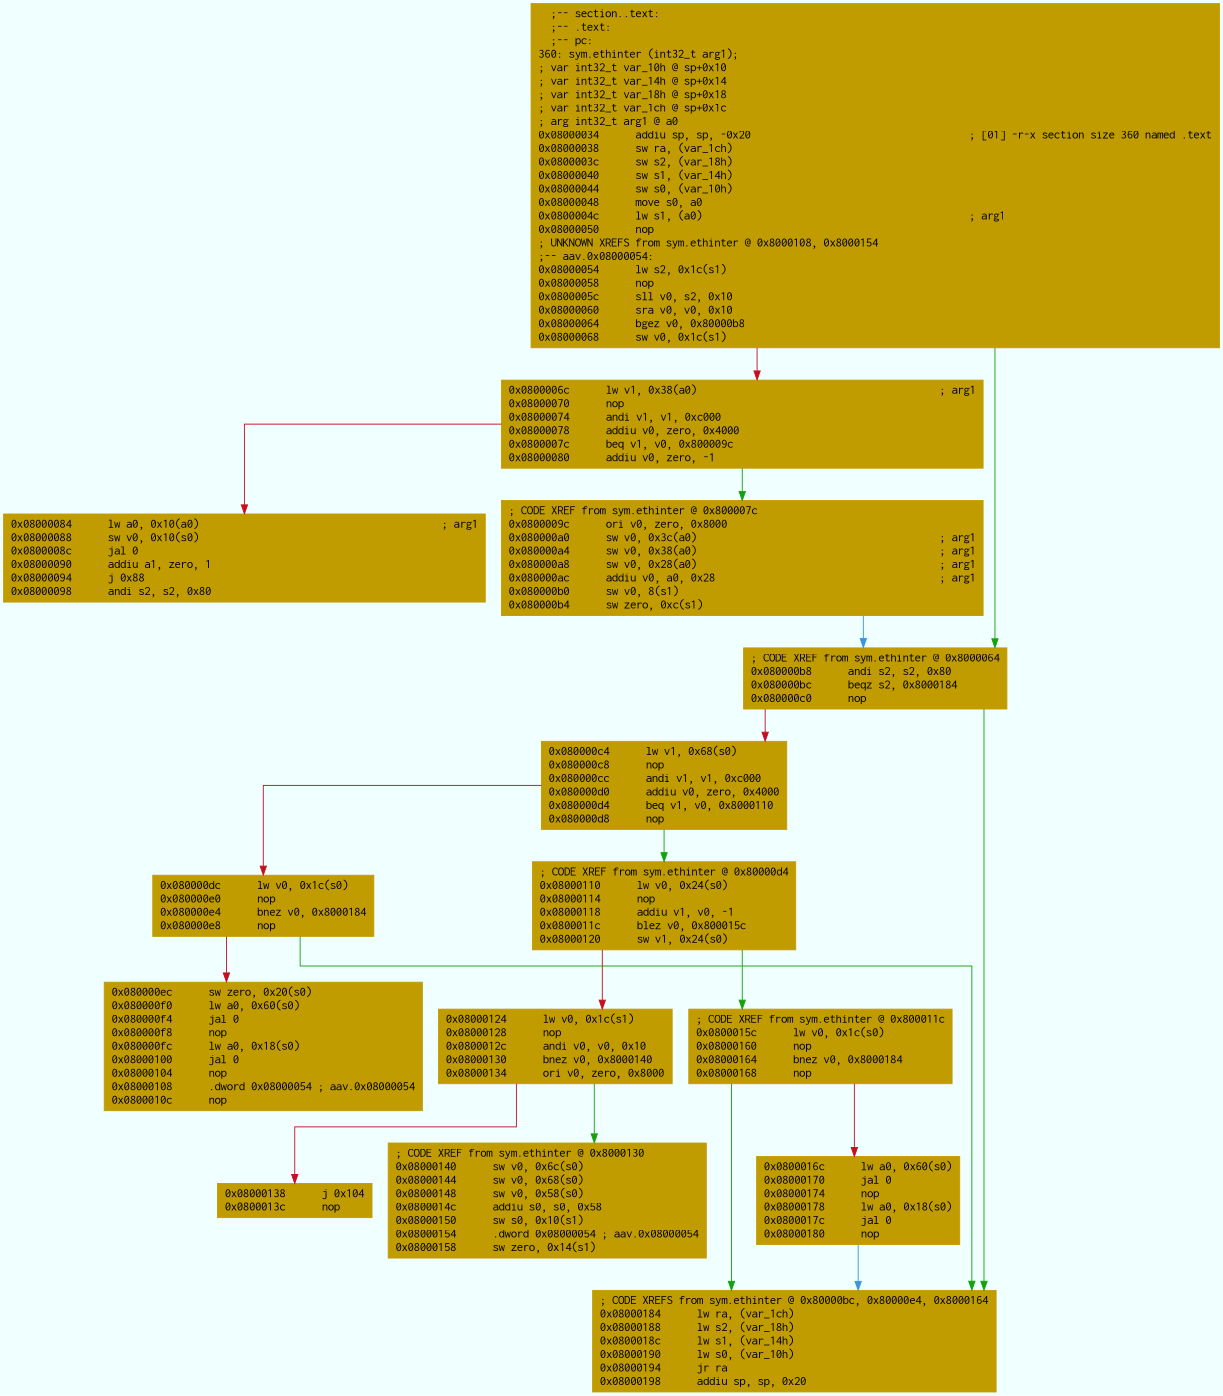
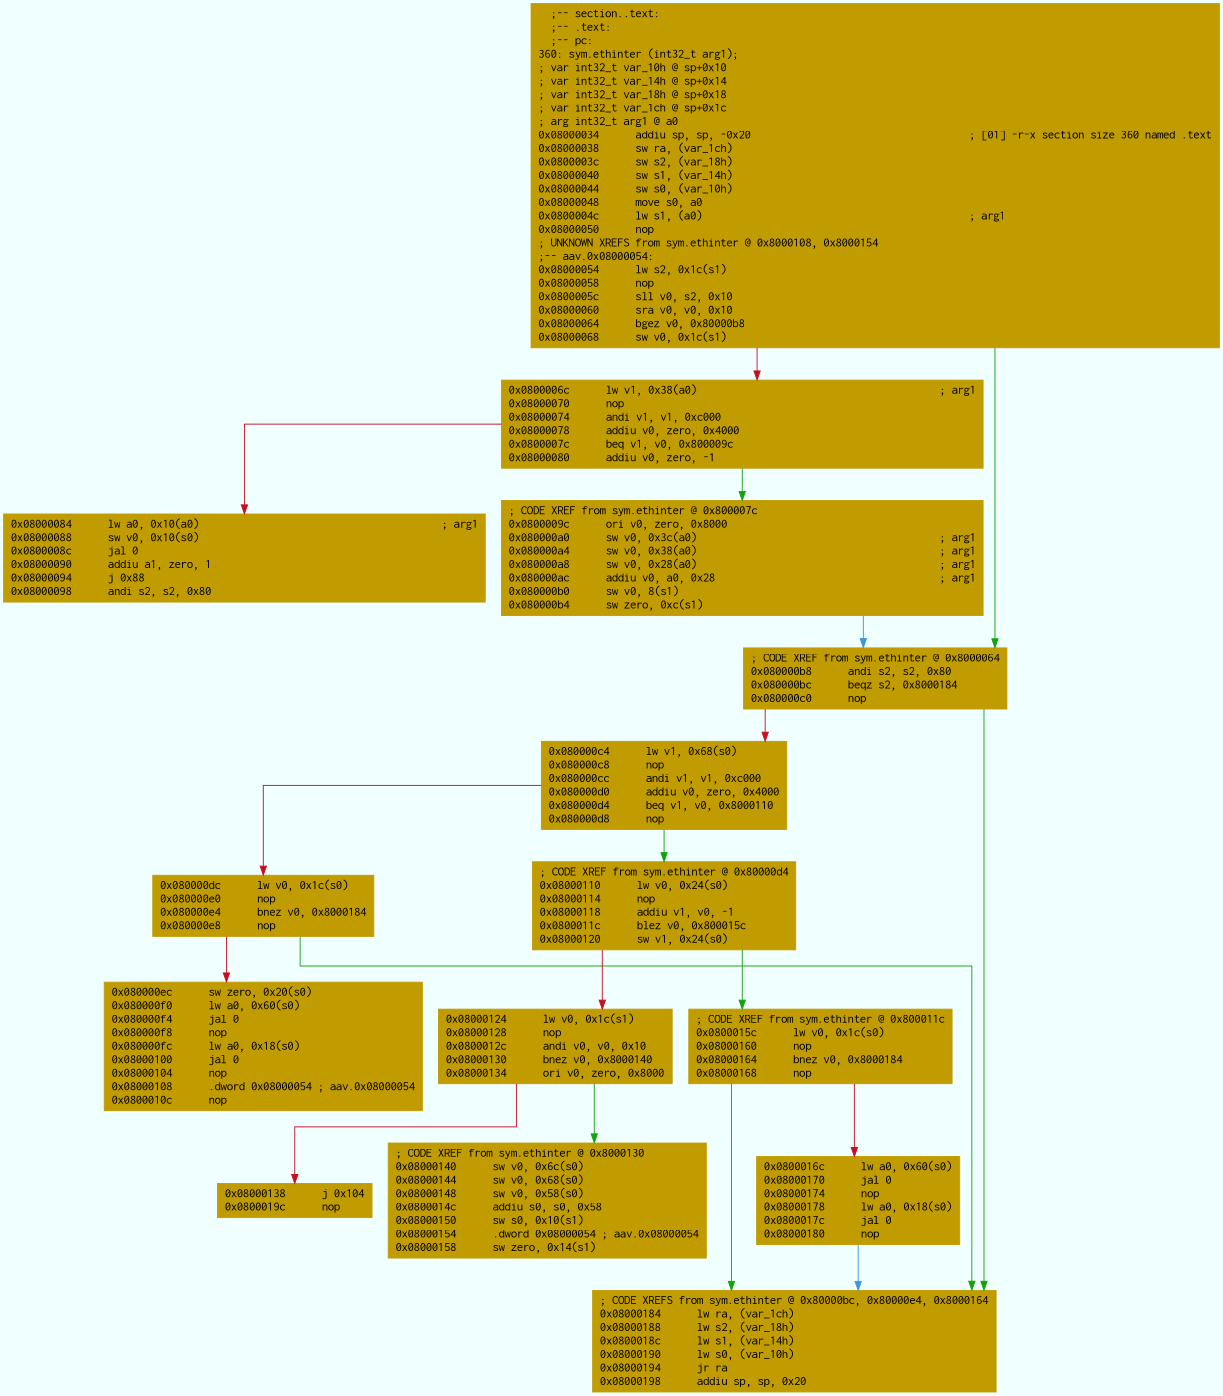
  digraph {
    bgcolor=azure
    fontname=Courier
    fontsize=8
    splines=ortho
    node [color="#c19c00" fillcolor="#c19c00" fontname=Courier shape=box style=filled]
    edge [arrowhead=normal color="#c50f1f"]
    n1 [label="  ;-- section..text:\l  ;-- .text:\l  ;-- pc:\l360: sym.ethinter (int32_t arg1);\l; var int32_t var_10h @ sp+0x10\l; var int32_t var_14h @ sp+0x14\l; var int32_t var_18h @ sp+0x18\l; var int32_t var_1ch @ sp+0x1c\l; arg int32_t arg1 @ a0\l0x08000034      addiu sp, sp, -0x20                                    ; [01] -r-x section size 360 named .text\l0x08000038      sw ra, (var_1ch)\l0x0800003c      sw s2, (var_18h)\l0x08000040      sw s1, (var_14h)\l0x08000044      sw s0, (var_10h)\l0x08000048      move s0, a0\l0x0800004c      lw s1, (a0)                                            ; arg1\l0x08000050      nop\l; UNKNOWN XREFS from sym.ethinter @ 0x8000108, 0x8000154\l;-- aav.0x08000054:\l0x08000054      lw s2, 0x1c(s1)\l0x08000058      nop\l0x0800005c      sll v0, s2, 0x10\l0x08000060      sra v0, v0, 0x10\l0x08000064      bgez v0, 0x80000b8\l0x08000068      sw v0, 0x1c(s1)\l"]
    n2 [label="0x0800006c      lw v1, 0x38(a0)                                        ; arg1\l0x08000070      nop\l0x08000074      andi v1, v1, 0xc000\l0x08000078      addiu v0, zero, 0x4000\l0x0800007c      beq v1, v0, 0x800009c\l0x08000080      addiu v0, zero, -1\l"]
    n3 [label="; CODE XREF from sym.ethinter @ 0x8000064\l0x080000b8      andi s2, s2, 0x80\l0x080000bc      beqz s2, 0x8000184\l0x080000c0      nop\l"]
    n4 [label="0x08000084      lw a0, 0x10(a0)                                        ; arg1\l0x08000088      sw v0, 0x10(s0)\l0x0800008c      jal 0\l0x08000090      addiu a1, zero, 1\l0x08000094      j 0x88\l0x08000098      andi s2, s2, 0x80\l"]
    n5 [label="; CODE XREF from sym.ethinter @ 0x800007c\l0x0800009c      ori v0, zero, 0x8000\l0x080000a0      sw v0, 0x3c(a0)                                        ; arg1\l0x080000a4      sw v0, 0x38(a0)                                        ; arg1\l0x080000a8      sw v0, 0x28(a0)                                        ; arg1\l0x080000ac      addiu v0, a0, 0x28                                     ; arg1\l0x080000b0      sw v0, 8(s1)\l0x080000b4      sw zero, 0xc(s1)\l"]
    n6 [label="0x080000c4      lw v1, 0x68(s0)\l0x080000c8      nop\l0x080000cc      andi v1, v1, 0xc000\l0x080000d0      addiu v0, zero, 0x4000\l0x080000d4      beq v1, v0, 0x8000110\l0x080000d8      nop\l"]
    n7 [label="; CODE XREFS from sym.ethinter @ 0x80000bc, 0x80000e4, 0x8000164\l0x08000184      lw ra, (var_1ch)\l0x08000188      lw s2, (var_18h)\l0x0800018c      lw s1, (var_14h)\l0x08000190      lw s0, (var_10h)\l0x08000194      jr ra\l0x08000198      addiu sp, sp, 0x20\l"]
    n8 [label="0x080000dc      lw v0, 0x1c(s0)\l0x080000e0      nop\l0x080000e4      bnez v0, 0x8000184\l0x080000e8      nop\l"]
    n9 [label="; CODE XREF from sym.ethinter @ 0x80000d4\l0x08000110      lw v0, 0x24(s0)\l0x08000114      nop\l0x08000118      addiu v1, v0, -1\l0x0800011c      blez v0, 0x800015c\l0x08000120      sw v1, 0x24(s0)\l"]
    n10 [label="0x080000ec      sw zero, 0x20(s0)\l0x080000f0      lw a0, 0x60(s0)\l0x080000f4      jal 0\l0x080000f8      nop\l0x080000fc      lw a0, 0x18(s0)\l0x08000100      jal 0\l0x08000104      nop\l0x08000108      .dword 0x08000054 ; aav.0x08000054\l0x0800010c      nop\l"]
    n11 [label="0x08000124      lw v0, 0x1c(s1)\l0x08000128      nop\l0x0800012c      andi v0, v0, 0x10\l0x08000130      bnez v0, 0x8000140\l0x08000134      ori v0, zero, 0x8000\l"]
    n12 [label="; CODE XREF from sym.ethinter @ 0x800011c\l0x0800015c      lw v0, 0x1c(s0)\l0x08000160      nop\l0x08000164      bnez v0, 0x8000184\l0x08000168      nop\l"]
-   n13 [label="0x08000138      j 0x104\l0x0800013c      nop\l"]
+   n13 [label="0x08000138      j 0x104\l0x0800019c      nop\l"]
    n14 [label="; CODE XREF from sym.ethinter @ 0x8000130\l0x08000140      sw v0, 0x6c(s0)\l0x08000144      sw v0, 0x68(s0)\l0x08000148      sw v0, 0x58(s0)\l0x0800014c      addiu s0, s0, 0x58\l0x08000150      sw s0, 0x10(s1)\l0x08000154      .dword 0x08000054 ; aav.0x08000054\l0x08000158      sw zero, 0x14(s1)\l"]
    n15 [label="0x0800016c      lw a0, 0x60(s0)\l0x08000170      jal 0\l0x08000174      nop\l0x08000178      lw a0, 0x18(s0)\l0x0800017c      jal 0\l0x08000180      nop\l"]
    n1 -> n2
    n1 -> n3 [color="#13a10e"]
    n2 -> n4
    n2 -> n5 [color="#13a10e"]
    n3 -> n6
    n3 -> n7 [color="#13a10e"]
    n5 -> n3 [color="#3a96dd"]
    n6 -> n8
    n6 -> n9 [color="#13a10e"]
    n8 -> n7 [color="#13a10e"]
    n8 -> n10
    n9 -> n11
    n9 -> n12 [color="#13a10e"]
    n11 -> n13
    n11 -> n14 [color="#13a10e"]
    n12 -> n7 [color="#13a10e"]
    n12 -> n15
    n15 -> n7 [color="#3a96dd"]
  }
